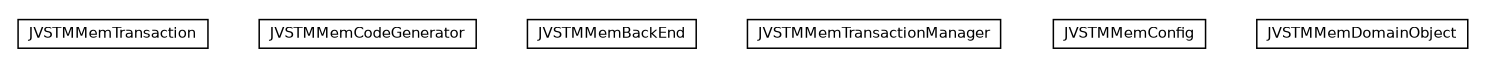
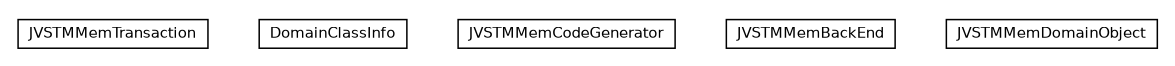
  digraph {
    nodesep=0.25
    ranksep=0.5
    node [fontcolor=black fontname=Helvetica fontsize=10.0 shape=plaintext]
    n1 [label=<<table title="pt.ist.fenixframework.backend.jvstmmem.JVSTMMemTransaction" border="0" cellborder="1" cellspacing="0" cellpadding="2" port="p" href="./JVSTMMemTransaction.html"> 		<tr><td><table border="0" cellspacing="0" cellpadding="1"> <tr><td align="center" balign="center"> JVSTMMemTransaction </td></tr> 		</table></td></tr> 		</table>>]
+   n2 [label=<<table title="pt.ist.fenixframework.backend.jvstmmem.DomainClassInfo" border="0" cellborder="1" cellspacing="0" cellpadding="2" port="p" href="./DomainClassInfo.html"> 		<tr><td><table border="0" cellspacing="0" cellpadding="1"> <tr><td align="center" balign="center"> DomainClassInfo </td></tr> 		</table></td></tr> 		</table>>]
    n3 [label=<<table title="pt.ist.fenixframework.backend.jvstmmem.JVSTMMemCodeGenerator" border="0" cellborder="1" cellspacing="0" cellpadding="2" port="p" href="./JVSTMMemCodeGenerator.html"> 		<tr><td><table border="0" cellspacing="0" cellpadding="1"> <tr><td align="center" balign="center"> JVSTMMemCodeGenerator </td></tr> 		</table></td></tr> 		</table>>]
    n4 [label=<<table title="pt.ist.fenixframework.backend.jvstmmem.JVSTMMemBackEnd" border="0" cellborder="1" cellspacing="0" cellpadding="2" port="p" href="./JVSTMMemBackEnd.html"> 		<tr><td><table border="0" cellspacing="0" cellpadding="1"> <tr><td align="center" balign="center"> JVSTMMemBackEnd </td></tr> 		</table></td></tr> 		</table>>]
-   n5 [label=<<table title="pt.ist.fenixframework.backend.jvstmmem.JVSTMMemTransactionManager" border="0" cellborder="1" cellspacing="0" cellpadding="2" port="p" href="./JVSTMMemTransactionManager.html"> 		<tr><td><table border="0" cellspacing="0" cellpadding="1"> <tr><td align="center" balign="center"> JVSTMMemTransactionManager </td></tr> 		</table></td></tr> 		</table>>]
-   n6 [label=<<table title="pt.ist.fenixframework.backend.jvstmmem.JVSTMMemConfig" border="0" cellborder="1" cellspacing="0" cellpadding="2" port="p" href="./JVSTMMemConfig.html"> 		<tr><td><table border="0" cellspacing="0" cellpadding="1"> <tr><td align="center" balign="center"> JVSTMMemConfig </td></tr> 		</table></td></tr> 		</table>>]
    n7 [label=<<table title="pt.ist.fenixframework.backend.jvstmmem.JVSTMMemDomainObject" border="0" cellborder="1" cellspacing="0" cellpadding="2" port="p" href="./JVSTMMemDomainObject.html"> 		<tr><td><table border="0" cellspacing="0" cellpadding="1"> <tr><td align="center" balign="center"> JVSTMMemDomainObject </td></tr> 		</table></td></tr> 		</table>>]
  }
